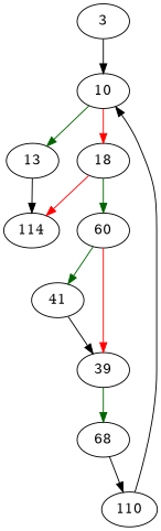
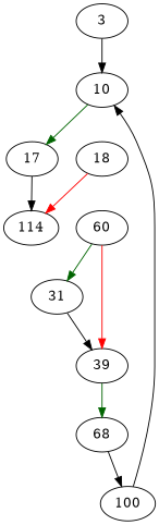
  strict digraph {
    3 [entry=true]
    10
-   13
+   13 [label=17]
    18
    114
    n6 [label=60]
-   31 [label=41]
+   31
    39
    68
-   110
+   110 [label=100]
    3 -> 10
    10 -> 13 [color=darkgreen cond=true]
-   10 -> 18 [color=red cond=false]
    13 -> 114
    18 -> 114 [color=red cond=false]
-   18 -> n6 [color=darkgreen cond=true]
    n6 -> 31 [color=darkgreen cond=true]
    n6 -> 39 [color=red cond=false]
    31 -> 39
    39 -> 68 [color=darkgreen cond=true]
    68 -> 110
    110 -> 10
  }
